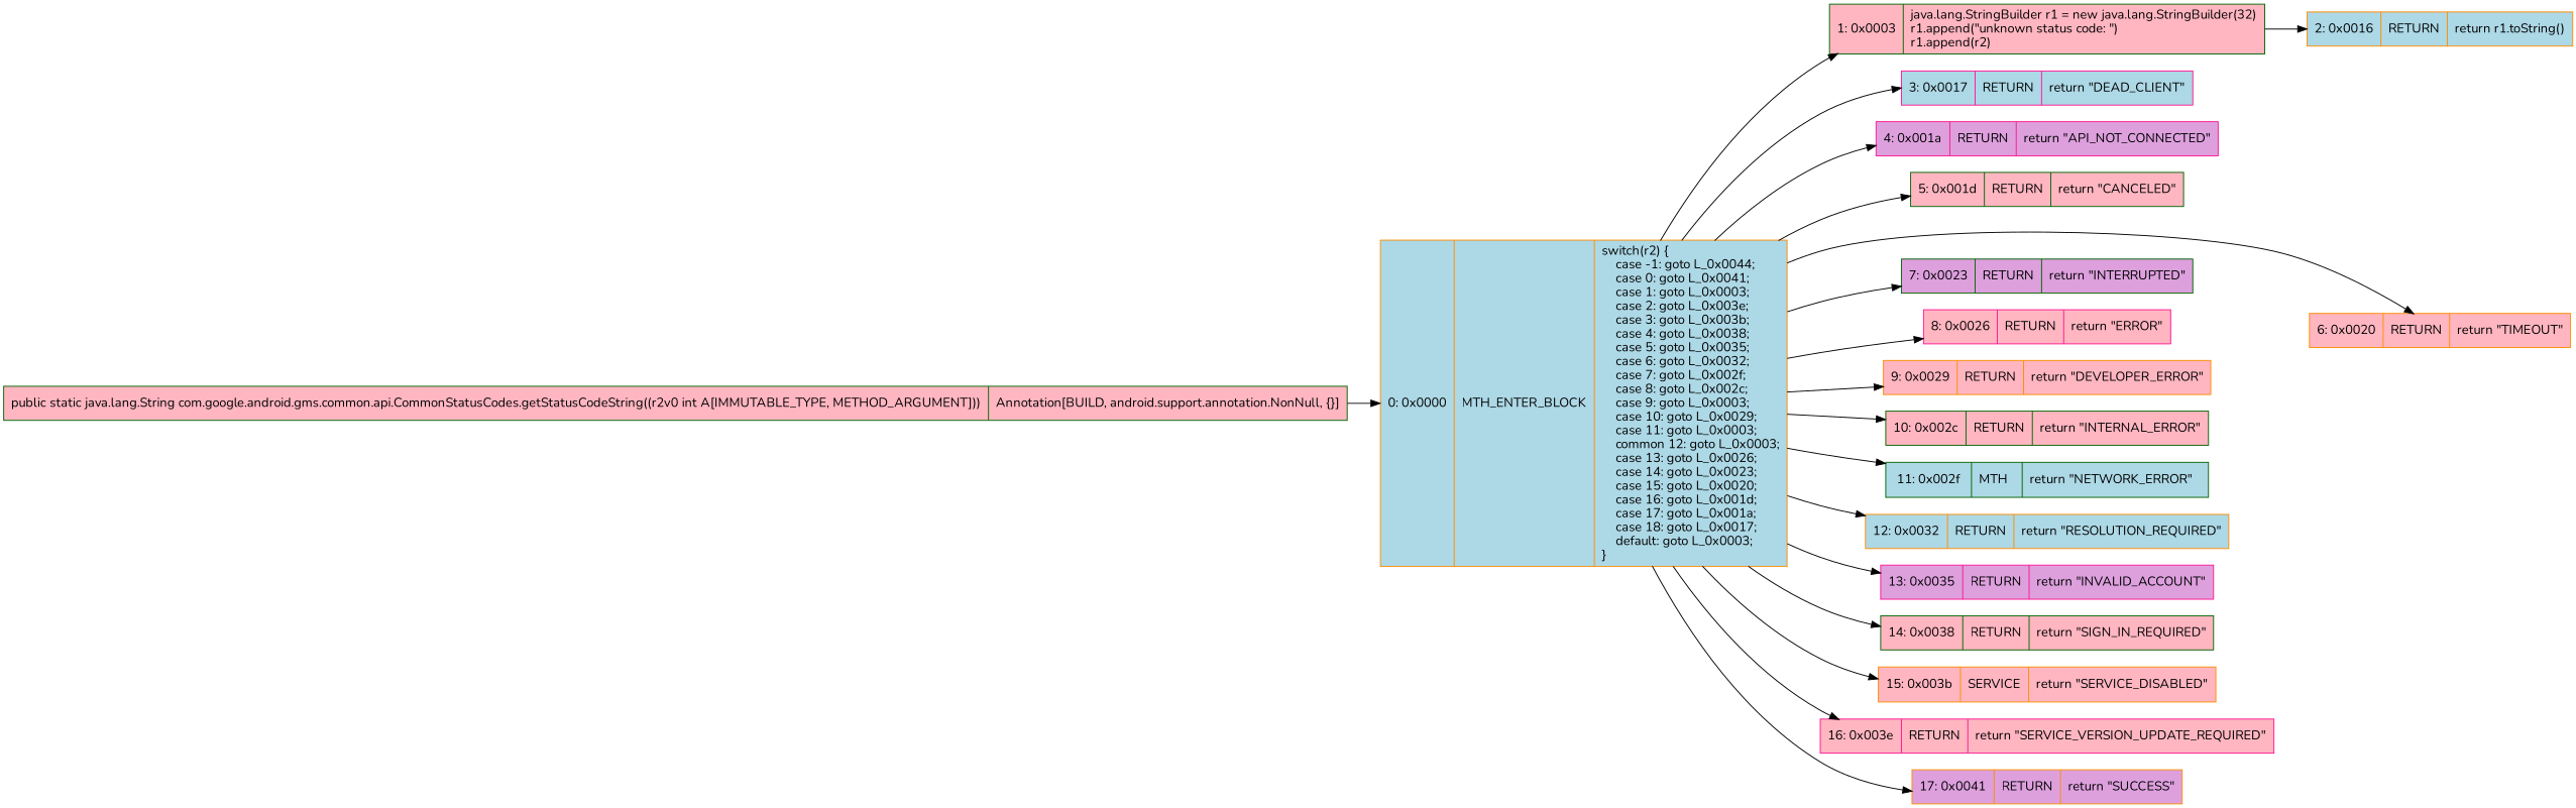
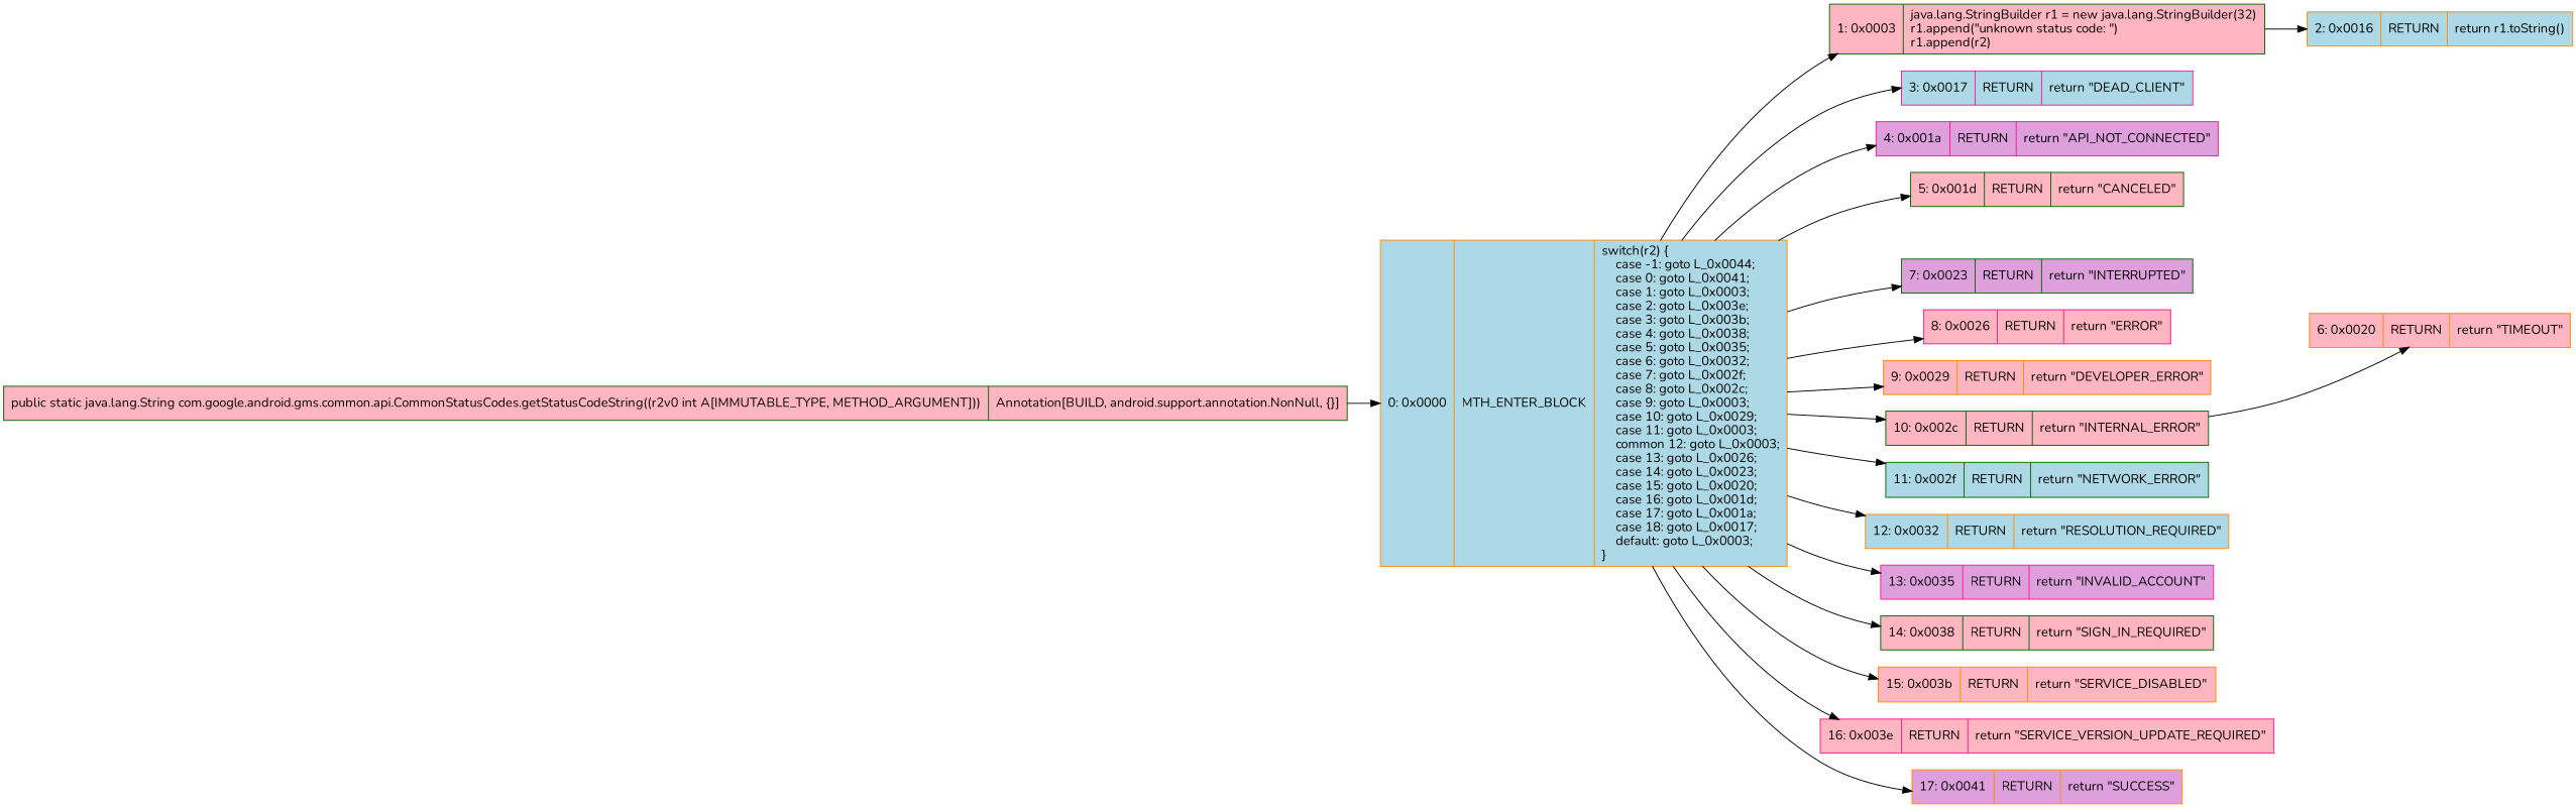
  digraph {
    fontname=Nunito
    rankdir=LR
    node [color=darkorange fillcolor=lightpink fontname=Nunito shape=record style=filled]
    edge [fontname=Nunito]
    n1 [fillcolor=lightblue label="{0\:\ 0x0000|MTH_ENTER_BLOCK\l|switch(r2) \{\l    case \-1: goto L_0x0044;\l    case 0: goto L_0x0041;\l    case 1: goto L_0x0003;\l    case 2: goto L_0x003e;\l    case 3: goto L_0x003b;\l    case 4: goto L_0x0038;\l    case 5: goto L_0x0035;\l    case 6: goto L_0x0032;\l    case 7: goto L_0x002f;\l    case 8: goto L_0x002c;\l    case 9: goto L_0x0003;\l    case 10: goto L_0x0029;\l    case 11: goto L_0x0003;\l    common 12: goto L_0x0003;\l    case 13: goto L_0x0026;\l    case 14: goto L_0x0023;\l    case 15: goto L_0x0020;\l    case 16: goto L_0x001d;\l    case 17: goto L_0x001a;\l    case 18: goto L_0x0017;\l    default: goto L_0x0003;\l\}\l}"]
    n2 [color=darkgreen label="{1\:\ 0x0003|java.lang.StringBuilder r1 = new java.lang.StringBuilder(32)\lr1.append(\"unknown status code: \")\lr1.append(r2)\l}"]
    n3 [color=deeppink fillcolor=lightblue label="{3\:\ 0x0017|RETURN\l|return \"DEAD_CLIENT\"\l}"]
    n4 [color=deeppink fillcolor=plum label="{4\:\ 0x001a|RETURN\l|return \"API_NOT_CONNECTED\"\l}"]
    n5 [color=darkgreen label="{5\:\ 0x001d|RETURN\l|return \"CANCELED\"\l}"]
    n6 [label="{6\:\ 0x0020|RETURN\l|return \"TIMEOUT\"\l}"]
    n7 [color=darkgreen fillcolor=plum label="{7\:\ 0x0023|RETURN\l|return \"INTERRUPTED\"\l}"]
    n8 [color=deeppink label="{8\:\ 0x0026|RETURN\l|return \"ERROR\"\l}"]
    n9 [label="{9\:\ 0x0029|RETURN\l|return \"DEVELOPER_ERROR\"\l}"]
    n10 [color=darkgreen label="{10\:\ 0x002c|RETURN\l|return \"INTERNAL_ERROR\"\l}"]
-   n11 [color=darkgreen fillcolor=lightblue label="{11\:\ 0x002f|MTH\l|return \"NETWORK_ERROR\"\l}"]
+   n11 [color=darkgreen fillcolor=lightblue label="{11\:\ 0x002f|RETURN\l|return \"NETWORK_ERROR\"\l}"]
    n12 [fillcolor=lightblue label="{12\:\ 0x0032|RETURN\l|return \"RESOLUTION_REQUIRED\"\l}"]
    n13 [color=deeppink fillcolor=plum label="{13\:\ 0x0035|RETURN\l|return \"INVALID_ACCOUNT\"\l}"]
    n14 [color=darkgreen label="{14\:\ 0x0038|RETURN\l|return \"SIGN_IN_REQUIRED\"\l}"]
-   n15 [label="{15\:\ 0x003b|SERVICE\l|return \"SERVICE_DISABLED\"\l}"]
+   n15 [label="{15\:\ 0x003b|RETURN\l|return \"SERVICE_DISABLED\"\l}"]
    n16 [color=deeppink label="{16\:\ 0x003e|RETURN\l|return \"SERVICE_VERSION_UPDATE_REQUIRED\"\l}"]
    n17 [fillcolor=plum label="{17\:\ 0x0041|RETURN\l|return \"SUCCESS\"\l}"]
    n18 [fillcolor=lightblue label="{2\:\ 0x0016|RETURN\l|return r1.toString()\l}"]
    n19 [color=darkgreen label="{public static java.lang.String com.google.android.gms.common.api.CommonStatusCodes.getStatusCodeString((r2v0 int A[IMMUTABLE_TYPE, METHOD_ARGUMENT]))  | Annotation[BUILD, android.support.annotation.NonNull, \{\}]\l}"]
    n1 -> n2
    n1 -> n3
    n1 -> n4
    n1 -> n5
-   n1 -> n6
+   n10 -> n6
    n1 -> n7
    n1 -> n8
    n1 -> n9
    n1 -> n10
    n1 -> n11
    n1 -> n12
    n1 -> n13
    n1 -> n14
    n1 -> n15
    n1 -> n16
    n1 -> n17
    n2 -> n18
    n19 -> n1
  }
